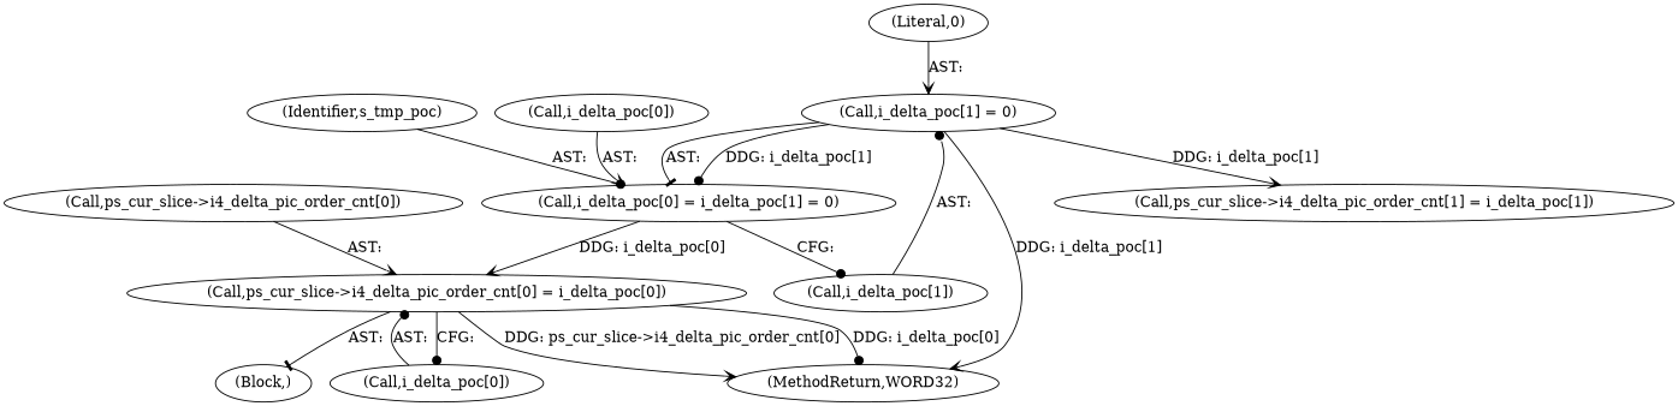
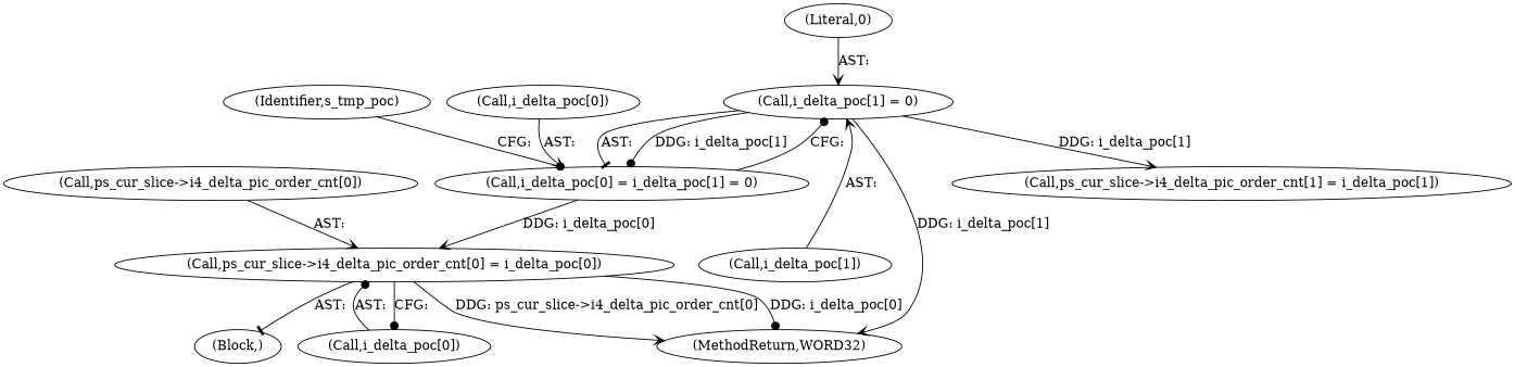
  digraph {
    edge [arrowhead=vee]
    n1 [label="(Call,ps_cur_slice->i4_delta_pic_order_cnt[0] = i_delta_poc[0])"]
    n2 [label="(Call,i_delta_poc[0])"]
    n3 [label="(Block,)"]
    n4 [label="(MethodReturn,WORD32)"]
    n5 [label="(Call,i_delta_poc[0] = i_delta_poc[1] = 0)"]
    n6 [label="(Call,i_delta_poc[1] = 0)"]
    n7 [label="(Call,ps_cur_slice->i4_delta_pic_order_cnt[1] = i_delta_poc[1])"]
    n8 [label="(Literal,0)"]
    n9 [label="(Identifier,s_tmp_poc)"]
    n10 [label="(Call,i_delta_poc[0])"]
    n11 [label="(Call,ps_cur_slice->i4_delta_pic_order_cnt[0])"]
    n12 [label="(Call,i_delta_poc[1])"]
    n1 -> n2 [arrowhead=dot label="CFG: "]
    n1 -> n3 [arrowhead=tee label="AST: "]
    n1 -> n4 [label="DDG: ps_cur_slice->i4_delta_pic_order_cnt[0]"]
    n1 -> n4 [arrowhead=dot label="DDG: i_delta_poc[0]"]
    n2 -> n1 [arrowhead=dot label="AST: "]
    n5 -> n1 [label="DDG: i_delta_poc[0]"]
-   n5 -> n12 [arrowhead=dot label="CFG: "]
+   n5 -> n6 [arrowhead=dot label="CFG: "]
    n6 -> n4 [label="DDG: i_delta_poc[1]"]
    n6 -> n5 [arrowhead=tee label="AST: "]
    n6 -> n5 [arrowhead=dot label="DDG: i_delta_poc[1]"]
    n6 -> n7 [label="DDG: i_delta_poc[1]"]
    n8 -> n6 [label="AST: "]
-   n9 -> n5 [arrowhead=dot label="AST: "]
+   n9 -> n5 [arrowhead=dot label="CFG: "]
    n10 -> n5 [label="AST: "]
    n11 -> n1 [label="AST: "]
-   n12 -> n6 [arrowhead=dot label="AST: "]
+   n12 -> n6 [label="AST: "]
  }
